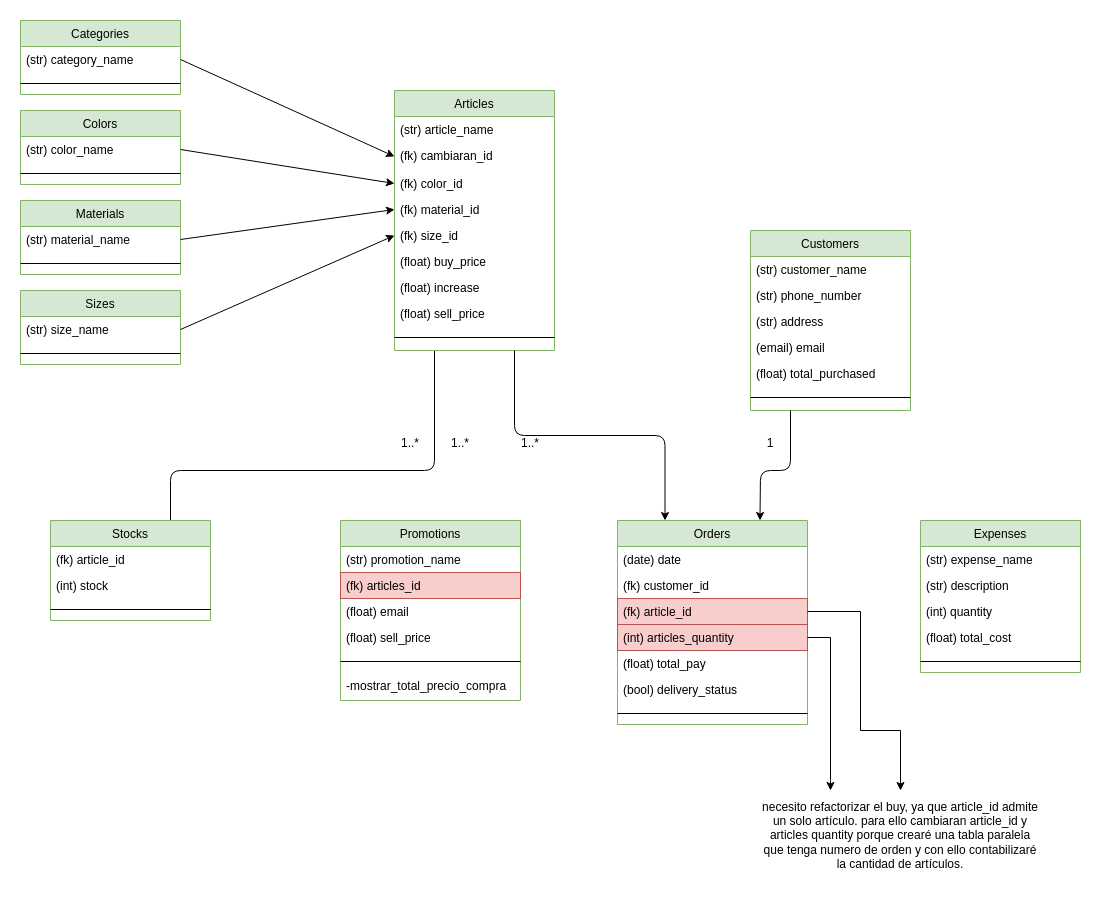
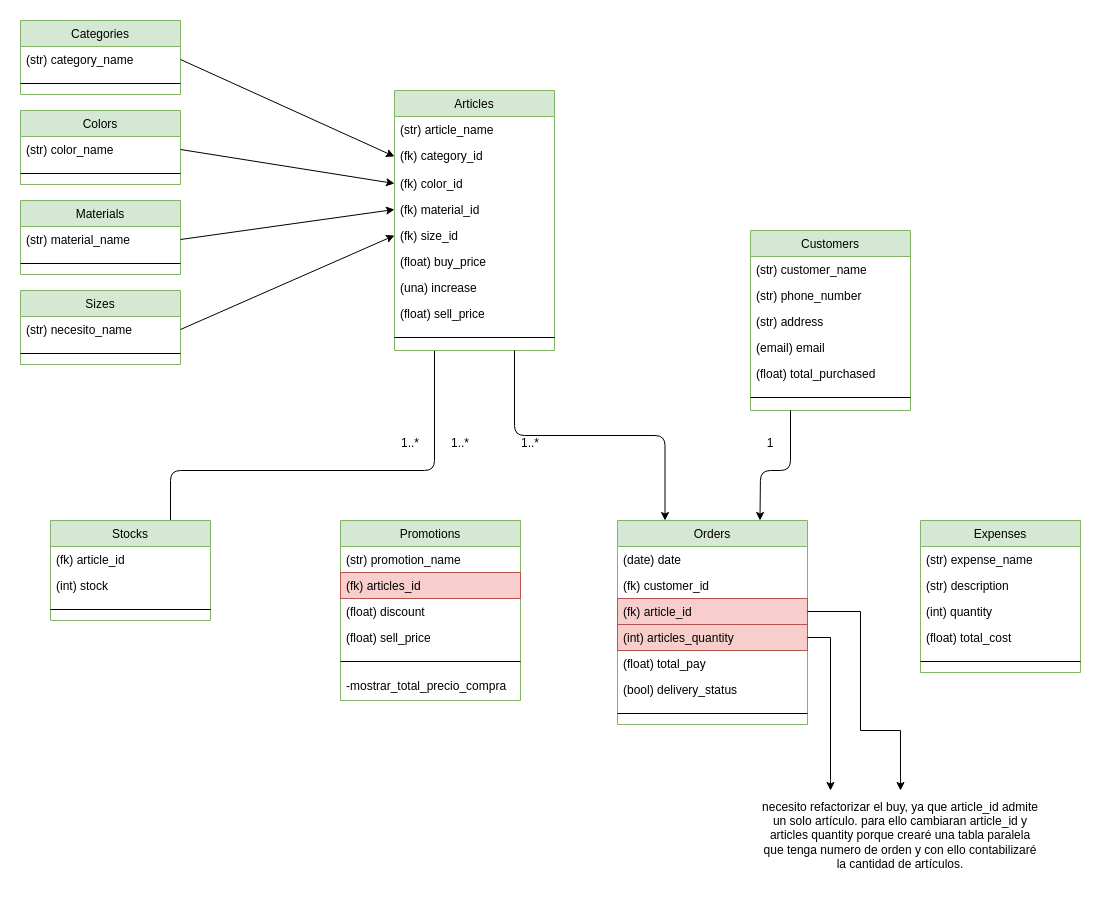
  <mxCell id="0" />
  <mxCell id="1" parent="0" />
  <mxCell id="2" style="edgeStyle=none;html=1;exitX=0.25;exitY=1;exitDx=0;exitDy=0;entryX=0.75;entryY=0;entryDx=0;entryDy=0;endArrow=none;" parent="1" source="3" target="46" edge="1"><mxGeometry relative="1" as="geometry"><Array as="points"><mxPoint x="434" y="470" /><mxPoint x="170" y="470" /></Array></mxGeometry></mxCell>
  <mxCell id="3" value="Articles" style="swimlane;fontStyle=0;align=center;verticalAlign=top;childLayout=stackLayout;horizontal=1;startSize=26;horizontalStack=0;resizeParent=1;resizeLast=0;collapsible=1;marginBottom=0;rounded=0;shadow=0;strokeWidth=1;fillColor=#d5e8d4;strokeColor=#82b366;" parent="1" vertex="1"><mxGeometry x="394" y="90" width="160" height="260" as="geometry"><mxRectangle x="30" y="140" width="160" height="26" as="alternateBounds" /></mxGeometry></mxCell>
  <mxCell id="4" value="(str) article_name" style="text;align=left;verticalAlign=top;spacingLeft=4;spacingRight=4;overflow=hidden;rotatable=0;points=[[0,0.5],[1,0.5]];portConstraint=eastwest;" parent="3" vertex="1"><mxGeometry y="26" width="160" height="26" as="geometry" /></mxCell>
- <mxCell id="5" value="(fk) cambiaran_id" style="text;align=left;verticalAlign=top;spacingLeft=4;spacingRight=4;overflow=hidden;rotatable=0;points=[[0,0.5],[1,0.5]];portConstraint=eastwest;rounded=0;shadow=0;html=0;" parent="3" vertex="1"><mxGeometry y="52" width="160" height="28" as="geometry" /></mxCell>
+ <mxCell id="5" value="(fk) category_id" style="text;align=left;verticalAlign=top;spacingLeft=4;spacingRight=4;overflow=hidden;rotatable=0;points=[[0,0.5],[1,0.5]];portConstraint=eastwest;rounded=0;shadow=0;html=0;" parent="3" vertex="1"><mxGeometry y="52" width="160" height="28" as="geometry" /></mxCell>
  <mxCell id="6" value="(fk) color_id" style="text;align=left;verticalAlign=top;spacingLeft=4;spacingRight=4;overflow=hidden;rotatable=0;points=[[0,0.5],[1,0.5]];portConstraint=eastwest;rounded=0;shadow=0;html=0;" parent="3" vertex="1"><mxGeometry y="80" width="160" height="26" as="geometry" /></mxCell>
  <mxCell id="7" value="(fk) material_id" style="text;align=left;verticalAlign=top;spacingLeft=4;spacingRight=4;overflow=hidden;rotatable=0;points=[[0,0.5],[1,0.5]];portConstraint=eastwest;rounded=0;shadow=0;html=0;" parent="3" vertex="1"><mxGeometry y="106" width="160" height="26" as="geometry" /></mxCell>
  <mxCell id="8" value="(fk) size_id" style="text;align=left;verticalAlign=top;spacingLeft=4;spacingRight=4;overflow=hidden;rotatable=0;points=[[0,0.5],[1,0.5]];portConstraint=eastwest;rounded=0;shadow=0;html=0;" parent="3" vertex="1"><mxGeometry y="132" width="160" height="26" as="geometry" /></mxCell>
  <mxCell id="9" value="(float) buy_price" style="text;align=left;verticalAlign=top;spacingLeft=4;spacingRight=4;overflow=hidden;rotatable=0;points=[[0,0.5],[1,0.5]];portConstraint=eastwest;rounded=0;shadow=0;html=0;" parent="3" vertex="1"><mxGeometry y="158" width="160" height="26" as="geometry" /></mxCell>
- <mxCell id="10" value="(float) increase" style="text;align=left;verticalAlign=top;spacingLeft=4;spacingRight=4;overflow=hidden;rotatable=0;points=[[0,0.5],[1,0.5]];portConstraint=eastwest;rounded=0;shadow=0;html=0;" parent="3" vertex="1"><mxGeometry y="184" width="160" height="26" as="geometry" /></mxCell>
+ <mxCell id="10" value="(una) increase" style="text;align=left;verticalAlign=top;spacingLeft=4;spacingRight=4;overflow=hidden;rotatable=0;points=[[0,0.5],[1,0.5]];portConstraint=eastwest;rounded=0;shadow=0;html=0;" parent="3" vertex="1"><mxGeometry y="184" width="160" height="26" as="geometry" /></mxCell>
  <mxCell id="11" value="(float) sell_price" style="text;align=left;verticalAlign=top;spacingLeft=4;spacingRight=4;overflow=hidden;rotatable=0;points=[[0,0.5],[1,0.5]];portConstraint=eastwest;rounded=0;shadow=0;html=0;" parent="3" vertex="1"><mxGeometry y="210" width="160" height="26" as="geometry" /></mxCell>
  <mxCell id="12" value="" style="line;html=1;strokeWidth=1;align=left;verticalAlign=middle;spacingTop=-1;spacingLeft=3;spacingRight=3;rotatable=0;labelPosition=right;points=[];portConstraint=eastwest;" parent="3" vertex="1"><mxGeometry y="236" width="160" height="22" as="geometry" /></mxCell>
  <mxCell id="13" value="Promotions" style="swimlane;fontStyle=0;align=center;verticalAlign=top;childLayout=stackLayout;horizontal=1;startSize=26;horizontalStack=0;resizeParent=1;resizeLast=0;collapsible=1;marginBottom=0;rounded=0;shadow=0;strokeWidth=1;fillColor=#d5e8d4;strokeColor=#82b366;" parent="1" vertex="1"><mxGeometry x="340" y="520" width="180" height="180" as="geometry"><mxRectangle x="30" y="140" width="160" height="26" as="alternateBounds" /></mxGeometry></mxCell>
  <mxCell id="14" value="(str) promotion_name" style="text;align=left;verticalAlign=top;spacingLeft=4;spacingRight=4;overflow=hidden;rotatable=0;points=[[0,0.5],[1,0.5]];portConstraint=eastwest;" parent="13" vertex="1"><mxGeometry y="26" width="180" height="26" as="geometry" /></mxCell>
  <mxCell id="15" value="(fk) articles_id" style="text;align=left;verticalAlign=top;spacingLeft=4;spacingRight=4;overflow=hidden;rotatable=0;points=[[0,0.5],[1,0.5]];portConstraint=eastwest;fillColor=#f8cecc;strokeColor=#b85450;" parent="13" vertex="1"><mxGeometry y="52" width="180" height="26" as="geometry" /></mxCell>
- <mxCell id="16" value="(float) email" style="text;align=left;verticalAlign=top;spacingLeft=4;spacingRight=4;overflow=hidden;rotatable=0;points=[[0,0.5],[1,0.5]];portConstraint=eastwest;" parent="13" vertex="1"><mxGeometry y="78" width="180" height="26" as="geometry" /></mxCell>
+ <mxCell id="16" value="(float) discount" style="text;align=left;verticalAlign=top;spacingLeft=4;spacingRight=4;overflow=hidden;rotatable=0;points=[[0,0.5],[1,0.5]];portConstraint=eastwest;" parent="13" vertex="1"><mxGeometry y="78" width="180" height="26" as="geometry" /></mxCell>
  <mxCell id="17" value="(float) sell_price" style="text;align=left;verticalAlign=top;spacingLeft=4;spacingRight=4;overflow=hidden;rotatable=0;points=[[0,0.5],[1,0.5]];portConstraint=eastwest;" parent="13" vertex="1"><mxGeometry y="104" width="180" height="26" as="geometry" /></mxCell>
  <mxCell id="18" value="" style="line;html=1;strokeWidth=1;align=left;verticalAlign=middle;spacingTop=-1;spacingLeft=3;spacingRight=3;rotatable=0;labelPosition=right;points=[];portConstraint=eastwest;" parent="13" vertex="1"><mxGeometry y="130" width="180" height="22" as="geometry" /></mxCell>
  <mxCell id="19" value="-mostrar_total_precio_compra" style="text;align=left;verticalAlign=top;spacingLeft=4;spacingRight=4;overflow=hidden;rotatable=0;points=[[0,0.5],[1,0.5]];portConstraint=eastwest;" parent="13" vertex="1"><mxGeometry y="152" width="180" height="26" as="geometry" /></mxCell>
  <mxCell id="20" value="Expenses" style="swimlane;fontStyle=0;align=center;verticalAlign=top;childLayout=stackLayout;horizontal=1;startSize=26;horizontalStack=0;resizeParent=1;resizeLast=0;collapsible=1;marginBottom=0;rounded=0;shadow=0;strokeWidth=1;fillColor=#d5e8d4;strokeColor=#82b366;" parent="1" vertex="1"><mxGeometry x="920" y="520" width="160" height="152" as="geometry"><mxRectangle x="30" y="140" width="160" height="26" as="alternateBounds" /></mxGeometry></mxCell>
  <mxCell id="21" value="(str) expense_name" style="text;align=left;verticalAlign=top;spacingLeft=4;spacingRight=4;overflow=hidden;rotatable=0;points=[[0,0.5],[1,0.5]];portConstraint=eastwest;" parent="20" vertex="1"><mxGeometry y="26" width="160" height="26" as="geometry" /></mxCell>
  <mxCell id="22" value="(str) description" style="text;align=left;verticalAlign=top;spacingLeft=4;spacingRight=4;overflow=hidden;rotatable=0;points=[[0,0.5],[1,0.5]];portConstraint=eastwest;rounded=0;shadow=0;html=0;" parent="20" vertex="1"><mxGeometry y="52" width="160" height="26" as="geometry" /></mxCell>
  <mxCell id="23" value="(int) quantity" style="text;align=left;verticalAlign=top;spacingLeft=4;spacingRight=4;overflow=hidden;rotatable=0;points=[[0,0.5],[1,0.5]];portConstraint=eastwest;rounded=0;shadow=0;html=0;" parent="20" vertex="1"><mxGeometry y="78" width="160" height="26" as="geometry" /></mxCell>
  <mxCell id="24" value="(float) total_cost" style="text;align=left;verticalAlign=top;spacingLeft=4;spacingRight=4;overflow=hidden;rotatable=0;points=[[0,0.5],[1,0.5]];portConstraint=eastwest;rounded=0;shadow=0;html=0;" parent="20" vertex="1"><mxGeometry y="104" width="160" height="26" as="geometry" /></mxCell>
  <mxCell id="25" value="" style="line;html=1;strokeWidth=1;align=left;verticalAlign=middle;spacingTop=-1;spacingLeft=3;spacingRight=3;rotatable=0;labelPosition=right;points=[];portConstraint=eastwest;" parent="20" vertex="1"><mxGeometry y="130" width="160" height="22" as="geometry" /></mxCell>
  <mxCell id="26" value="Customers" style="swimlane;fontStyle=0;align=center;verticalAlign=top;childLayout=stackLayout;horizontal=1;startSize=26;horizontalStack=0;resizeParent=1;resizeLast=0;collapsible=1;marginBottom=0;rounded=0;shadow=0;strokeWidth=1;fillColor=#d5e8d4;strokeColor=#82b366;" parent="1" vertex="1"><mxGeometry x="750" y="230" width="160" height="180" as="geometry"><mxRectangle x="30" y="140" width="160" height="26" as="alternateBounds" /></mxGeometry></mxCell>
  <mxCell id="27" value="(str) customer_name" style="text;align=left;verticalAlign=top;spacingLeft=4;spacingRight=4;overflow=hidden;rotatable=0;points=[[0,0.5],[1,0.5]];portConstraint=eastwest;" parent="26" vertex="1"><mxGeometry y="26" width="160" height="26" as="geometry" /></mxCell>
  <mxCell id="28" value="(str) phone_number" style="text;align=left;verticalAlign=top;spacingLeft=4;spacingRight=4;overflow=hidden;rotatable=0;points=[[0,0.5],[1,0.5]];portConstraint=eastwest;rounded=0;shadow=0;html=0;" parent="26" vertex="1"><mxGeometry y="52" width="160" height="26" as="geometry" /></mxCell>
  <mxCell id="29" value="(str) address" style="text;align=left;verticalAlign=top;spacingLeft=4;spacingRight=4;overflow=hidden;rotatable=0;points=[[0,0.5],[1,0.5]];portConstraint=eastwest;rounded=0;shadow=0;html=0;" parent="26" vertex="1"><mxGeometry y="78" width="160" height="26" as="geometry" /></mxCell>
  <mxCell id="30" value="(email) email" style="text;align=left;verticalAlign=top;spacingLeft=4;spacingRight=4;overflow=hidden;rotatable=0;points=[[0,0.5],[1,0.5]];portConstraint=eastwest;rounded=0;shadow=0;html=0;" parent="26" vertex="1"><mxGeometry y="104" width="160" height="26" as="geometry" /></mxCell>
  <mxCell id="31" value="(float) total_purchased" style="text;align=left;verticalAlign=top;spacingLeft=4;spacingRight=4;overflow=hidden;rotatable=0;points=[[0,0.5],[1,0.5]];portConstraint=eastwest;rounded=0;shadow=0;html=0;" parent="26" vertex="1"><mxGeometry y="130" width="160" height="26" as="geometry" /></mxCell>
  <mxCell id="32" value="" style="line;html=1;strokeWidth=1;align=left;verticalAlign=middle;spacingTop=-1;spacingLeft=3;spacingRight=3;rotatable=0;labelPosition=right;points=[];portConstraint=eastwest;" parent="26" vertex="1"><mxGeometry y="156" width="160" height="22" as="geometry" /></mxCell>
  <mxCell id="33" style="edgeStyle=none;html=1;exitX=0.25;exitY=1;exitDx=0;exitDy=0;entryX=0.75;entryY=0;entryDx=0;entryDy=0;" parent="1" source="26" target="35" edge="1"><mxGeometry relative="1" as="geometry"><Array as="points"><mxPoint x="790" y="470" /><mxPoint x="760" y="470" /></Array><mxPoint x="710" y="330" as="sourcePoint" /></mxGeometry></mxCell>
  <mxCell id="34" style="html=1;exitX=0.75;exitY=1;exitDx=0;exitDy=0;entryX=0.25;entryY=0;entryDx=0;entryDy=0;edgeStyle=orthogonalEdgeStyle;" parent="1" source="3" target="35" edge="1"><mxGeometry relative="1" as="geometry" /></mxCell>
  <mxCell id="35" value="Orders" style="swimlane;fontStyle=0;align=center;verticalAlign=top;childLayout=stackLayout;horizontal=1;startSize=26;horizontalStack=0;resizeParent=1;resizeLast=0;collapsible=1;marginBottom=0;rounded=0;shadow=0;strokeWidth=1;fillColor=#d5e8d4;strokeColor=#82b366;" parent="1" vertex="1"><mxGeometry x="617" y="520" width="190" height="204" as="geometry"><mxRectangle x="30" y="140" width="160" height="26" as="alternateBounds" /></mxGeometry></mxCell>
  <mxCell id="36" value="(date) date" style="text;align=left;verticalAlign=top;spacingLeft=4;spacingRight=4;overflow=hidden;rotatable=0;points=[[0,0.5],[1,0.5]];portConstraint=eastwest;" parent="35" vertex="1"><mxGeometry y="26" width="190" height="26" as="geometry" /></mxCell>
  <mxCell id="37" value="(fk) customer_id" style="text;align=left;verticalAlign=top;spacingLeft=4;spacingRight=4;overflow=hidden;rotatable=0;points=[[0,0.5],[1,0.5]];portConstraint=eastwest;rounded=0;shadow=0;html=0;" parent="35" vertex="1"><mxGeometry y="52" width="190" height="26" as="geometry" /></mxCell>
  <mxCell id="38" value="(fk) article_id" style="text;align=left;verticalAlign=top;spacingLeft=4;spacingRight=4;overflow=hidden;rotatable=0;points=[[0,0.5],[1,0.5]];portConstraint=eastwest;rounded=0;shadow=0;html=0;fillColor=#f8cecc;strokeColor=#b85450;" parent="35" vertex="1"><mxGeometry y="78" width="190" height="26" as="geometry" /></mxCell>
  <mxCell id="39" value="(int) articles_quantity" style="text;align=left;verticalAlign=top;spacingLeft=4;spacingRight=4;overflow=hidden;rotatable=0;points=[[0,0.5],[1,0.5]];portConstraint=eastwest;rounded=0;shadow=0;html=0;fillColor=#f8cecc;strokeColor=#b85450;" parent="35" vertex="1"><mxGeometry y="104" width="190" height="26" as="geometry" /></mxCell>
  <mxCell id="40" value="(float) total_pay" style="text;align=left;verticalAlign=top;spacingLeft=4;spacingRight=4;overflow=hidden;rotatable=0;points=[[0,0.5],[1,0.5]];portConstraint=eastwest;rounded=0;shadow=0;html=0;" parent="35" vertex="1"><mxGeometry y="130" width="190" height="26" as="geometry" /></mxCell>
  <mxCell id="41" value="(bool) delivery_status" style="text;align=left;verticalAlign=top;spacingLeft=4;spacingRight=4;overflow=hidden;rotatable=0;points=[[0,0.5],[1,0.5]];portConstraint=eastwest;rounded=0;shadow=0;html=0;" vertex="1" parent="35"><mxGeometry y="156" width="190" height="26" as="geometry" /></mxCell>
  <mxCell id="42" value="" style="line;html=1;strokeWidth=1;align=left;verticalAlign=middle;spacingTop=-1;spacingLeft=3;spacingRight=3;rotatable=0;labelPosition=right;points=[];portConstraint=eastwest;" parent="35" vertex="1"><mxGeometry y="182" width="190" height="22" as="geometry" /></mxCell>
  <mxCell id="43" value="1" style="text;html=1;strokeColor=none;fillColor=none;align=center;verticalAlign=middle;whiteSpace=wrap;rounded=0;" parent="1" vertex="1"><mxGeometry x="760" y="440" width="20" height="6" as="geometry" /></mxCell>
  <mxCell id="44" value="1..*" style="text;html=1;strokeColor=none;fillColor=none;align=center;verticalAlign=middle;whiteSpace=wrap;rounded=0;" parent="1" vertex="1"><mxGeometry x="520" y="440" width="20" height="6" as="geometry" /></mxCell>
  <mxCell id="45" value="1..*" style="text;html=1;strokeColor=none;fillColor=none;align=center;verticalAlign=middle;whiteSpace=wrap;rounded=0;" parent="1" vertex="1"><mxGeometry x="450" y="440" width="20" height="6" as="geometry" /></mxCell>
  <mxCell id="46" value="Stocks" style="swimlane;fontStyle=0;align=center;verticalAlign=top;childLayout=stackLayout;horizontal=1;startSize=26;horizontalStack=0;resizeParent=1;resizeLast=0;collapsible=1;marginBottom=0;rounded=0;shadow=0;strokeWidth=1;fillColor=#d5e8d4;strokeColor=#82b366;" parent="1" vertex="1"><mxGeometry x="50" y="520" width="160" height="100" as="geometry"><mxRectangle x="30" y="140" width="160" height="26" as="alternateBounds" /></mxGeometry></mxCell>
  <mxCell id="47" value="(fk) article_id" style="text;align=left;verticalAlign=top;spacingLeft=4;spacingRight=4;overflow=hidden;rotatable=0;points=[[0,0.5],[1,0.5]];portConstraint=eastwest;rounded=0;shadow=0;html=0;" parent="46" vertex="1"><mxGeometry y="26" width="160" height="26" as="geometry" /></mxCell>
  <mxCell id="48" value="(int) stock" style="text;align=left;verticalAlign=top;spacingLeft=4;spacingRight=4;overflow=hidden;rotatable=0;points=[[0,0.5],[1,0.5]];portConstraint=eastwest;rounded=0;shadow=0;html=0;" parent="46" vertex="1"><mxGeometry y="52" width="160" height="26" as="geometry" /></mxCell>
  <mxCell id="49" value="" style="line;html=1;strokeWidth=1;align=left;verticalAlign=middle;spacingTop=-1;spacingLeft=3;spacingRight=3;rotatable=0;labelPosition=right;points=[];portConstraint=eastwest;" parent="46" vertex="1"><mxGeometry y="78" width="160" height="22" as="geometry" /></mxCell>
  <mxCell id="50" value="1..*" style="text;html=1;strokeColor=none;fillColor=none;align=center;verticalAlign=middle;whiteSpace=wrap;rounded=0;" parent="1" vertex="1"><mxGeometry x="400" y="440" width="20" height="6" as="geometry" /></mxCell>
  <mxCell id="51" value="Colors" style="swimlane;fontStyle=0;align=center;verticalAlign=top;childLayout=stackLayout;horizontal=1;startSize=26;horizontalStack=0;resizeParent=1;resizeLast=0;collapsible=1;marginBottom=0;rounded=0;shadow=0;strokeWidth=1;fillColor=#d5e8d4;strokeColor=#82b366;" parent="1" vertex="1"><mxGeometry x="20" y="110" width="160" height="74" as="geometry"><mxRectangle x="30" y="140" width="160" height="26" as="alternateBounds" /></mxGeometry></mxCell>
  <mxCell id="52" value="(str) color_name" style="text;align=left;verticalAlign=top;spacingLeft=4;spacingRight=4;overflow=hidden;rotatable=0;points=[[0,0.5],[1,0.5]];portConstraint=eastwest;rounded=0;shadow=0;html=0;" parent="51" vertex="1"><mxGeometry y="26" width="160" height="26" as="geometry" /></mxCell>
  <mxCell id="53" value="" style="line;html=1;strokeWidth=1;align=left;verticalAlign=middle;spacingTop=-1;spacingLeft=3;spacingRight=3;rotatable=0;labelPosition=right;points=[];portConstraint=eastwest;" parent="51" vertex="1"><mxGeometry y="52" width="160" height="22" as="geometry" /></mxCell>
  <mxCell id="54" value="Materials" style="swimlane;fontStyle=0;align=center;verticalAlign=top;childLayout=stackLayout;horizontal=1;startSize=26;horizontalStack=0;resizeParent=1;resizeLast=0;collapsible=1;marginBottom=0;rounded=0;shadow=0;strokeWidth=1;fillColor=#d5e8d4;strokeColor=#82b366;" parent="1" vertex="1"><mxGeometry x="20" y="200" width="160" height="74" as="geometry"><mxRectangle x="30" y="140" width="160" height="26" as="alternateBounds" /></mxGeometry></mxCell>
  <mxCell id="55" value="(str) material_name" style="text;align=left;verticalAlign=top;spacingLeft=4;spacingRight=4;overflow=hidden;rotatable=0;points=[[0,0.5],[1,0.5]];portConstraint=eastwest;rounded=0;shadow=0;html=0;" parent="54" vertex="1"><mxGeometry y="26" width="160" height="26" as="geometry" /></mxCell>
  <mxCell id="56" value="" style="line;html=1;strokeWidth=1;align=left;verticalAlign=middle;spacingTop=-1;spacingLeft=3;spacingRight=3;rotatable=0;labelPosition=right;points=[];portConstraint=eastwest;" parent="54" vertex="1"><mxGeometry y="52" width="160" height="22" as="geometry" /></mxCell>
  <mxCell id="57" value="Sizes" style="swimlane;fontStyle=0;align=center;verticalAlign=top;childLayout=stackLayout;horizontal=1;startSize=26;horizontalStack=0;resizeParent=1;resizeLast=0;collapsible=1;marginBottom=0;rounded=0;shadow=0;strokeWidth=1;fillColor=#d5e8d4;strokeColor=#82b366;" parent="1" vertex="1"><mxGeometry x="20" y="290" width="160" height="74" as="geometry"><mxRectangle x="30" y="140" width="160" height="26" as="alternateBounds" /></mxGeometry></mxCell>
- <mxCell id="58" value="(str) size_name" style="text;align=left;verticalAlign=top;spacingLeft=4;spacingRight=4;overflow=hidden;rotatable=0;points=[[0,0.5],[1,0.5]];portConstraint=eastwest;rounded=0;shadow=0;html=0;" parent="57" vertex="1"><mxGeometry y="26" width="160" height="26" as="geometry" /></mxCell>
+ <mxCell id="58" value="(str) necesito_name" style="text;align=left;verticalAlign=top;spacingLeft=4;spacingRight=4;overflow=hidden;rotatable=0;points=[[0,0.5],[1,0.5]];portConstraint=eastwest;rounded=0;shadow=0;html=0;" parent="57" vertex="1"><mxGeometry y="26" width="160" height="26" as="geometry" /></mxCell>
  <mxCell id="59" value="" style="line;html=1;strokeWidth=1;align=left;verticalAlign=middle;spacingTop=-1;spacingLeft=3;spacingRight=3;rotatable=0;labelPosition=right;points=[];portConstraint=eastwest;" parent="57" vertex="1"><mxGeometry y="52" width="160" height="22" as="geometry" /></mxCell>
  <mxCell id="60" value="Categories" style="swimlane;fontStyle=0;align=center;verticalAlign=top;childLayout=stackLayout;horizontal=1;startSize=26;horizontalStack=0;resizeParent=1;resizeLast=0;collapsible=1;marginBottom=0;rounded=0;shadow=0;strokeWidth=1;fillColor=#d5e8d4;strokeColor=#82b366;" parent="1" vertex="1"><mxGeometry x="20" y="20" width="160" height="74" as="geometry"><mxRectangle x="30" y="140" width="160" height="26" as="alternateBounds" /></mxGeometry></mxCell>
  <mxCell id="61" value="(str) category_name" style="text;align=left;verticalAlign=top;spacingLeft=4;spacingRight=4;overflow=hidden;rotatable=0;points=[[0,0.5],[1,0.5]];portConstraint=eastwest;rounded=0;shadow=0;html=0;" parent="60" vertex="1"><mxGeometry y="26" width="160" height="26" as="geometry" /></mxCell>
  <mxCell id="62" value="" style="line;html=1;strokeWidth=1;align=left;verticalAlign=middle;spacingTop=-1;spacingLeft=3;spacingRight=3;rotatable=0;labelPosition=right;points=[];portConstraint=eastwest;" parent="60" vertex="1"><mxGeometry y="52" width="160" height="22" as="geometry" /></mxCell>
  <mxCell id="63" style="edgeStyle=none;html=1;exitX=1;exitY=0.5;exitDx=0;exitDy=0;entryX=0;entryY=0.5;entryDx=0;entryDy=0;" parent="1" source="61" target="5" edge="1"><mxGeometry relative="1" as="geometry" /></mxCell>
  <mxCell id="64" style="edgeStyle=none;html=1;exitX=1;exitY=0.5;exitDx=0;exitDy=0;entryX=0;entryY=0.5;entryDx=0;entryDy=0;" parent="1" source="52" target="6" edge="1"><mxGeometry relative="1" as="geometry" /></mxCell>
  <mxCell id="65" style="edgeStyle=none;html=1;exitX=1;exitY=0.5;exitDx=0;exitDy=0;entryX=0;entryY=0.5;entryDx=0;entryDy=0;" parent="1" source="55" target="7" edge="1"><mxGeometry relative="1" as="geometry" /></mxCell>
  <mxCell id="66" style="edgeStyle=none;html=1;exitX=1;exitY=0.5;exitDx=0;exitDy=0;entryX=0;entryY=0.5;entryDx=0;entryDy=0;" parent="1" source="58" target="8" edge="1"><mxGeometry relative="1" as="geometry" /></mxCell>
  <mxCell id="67" value="necesito refactorizar el buy, ya que article_id admite un solo artículo. para ello cambiaran article_id y articles quantity porque crearé una tabla paralela que tenga numero de orden y con ello contabilizaré la cantidad de artículos." style="text;html=1;strokeColor=none;fillColor=none;align=center;verticalAlign=middle;whiteSpace=wrap;rounded=0;" vertex="1" parent="1"><mxGeometry x="760" y="790" width="280" height="90" as="geometry" /></mxCell>
  <mxCell id="68" style="edgeStyle=orthogonalEdgeStyle;rounded=0;orthogonalLoop=1;jettySize=auto;html=1;exitX=1;exitY=0.5;exitDx=0;exitDy=0;entryX=0.25;entryY=0;entryDx=0;entryDy=0;" edge="1" parent="1" source="39" target="67"><mxGeometry relative="1" as="geometry"><Array as="points"><mxPoint x="830" y="637" /><mxPoint x="830" y="780" /></Array></mxGeometry></mxCell>
  <mxCell id="69" style="edgeStyle=orthogonalEdgeStyle;rounded=0;orthogonalLoop=1;jettySize=auto;html=1;entryX=0.5;entryY=0;entryDx=0;entryDy=0;" edge="1" parent="1" source="38" target="67"><mxGeometry relative="1" as="geometry"><Array as="points"><mxPoint x="860" y="611" /><mxPoint x="860" y="730" /></Array></mxGeometry></mxCell>
